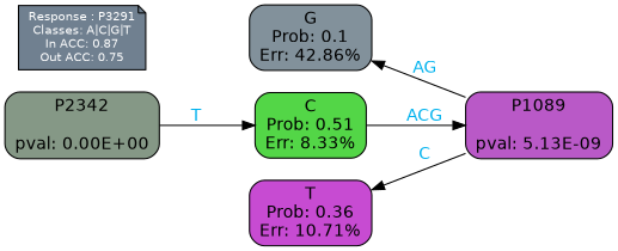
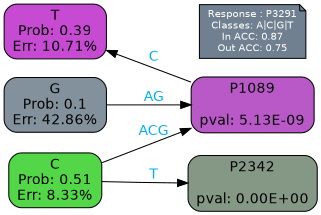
  digraph {
    rankdir=LR
    ranksep=equally
    splines=polylines
    node [color=black fontname=helvetica shape=box style="filled, rounded"]
    edge [fontcolor=deepskyblue2 fontname=helvetica]
    n1 [fillcolor="#82919b" label="G\nProb: 0.1\nErr: 42.86%"]
-   n2 [fillcolor="#c74bd2" label="T\nProb: 0.36\nErr: 10.71%"]
+   n2 [fillcolor="#c74bd2" label="T\nProb: 0.39\nErr: 10.71%"]
    n3 [fillcolor="#53d647" label="C\nProb: 0.51\nErr: 8.33%"]
    n4 [align=left fillcolor=slategray fontcolor=white fontsize=10 label="Response : P3291\nClasses: A|C|G|T\nIn ACC: 0.87\nOut ACC: 0.75\n" shape=note style=filled]
    n5 [fillcolor="#859886" label="P2342\n\npval: 0.00E+00"]
    n6 [fillcolor="#b959c7" label="P1089\n\npval: 5.13E-09"]
    subgraph sub_1 {
      rank=same
      n1
      n2
      n3
    }
    subgraph sub_2 {
      rank=same
      n4
      n5
    }
    n3 -> n6 [label=ACG]
-   n5 -> n3 [label=T]
-   n6 -> n1 [label=AG]
+   n3 -> n5 [label=T]
+   n1 -> n6 [label=AG]
    n6 -> n2 [label=C]
  }
